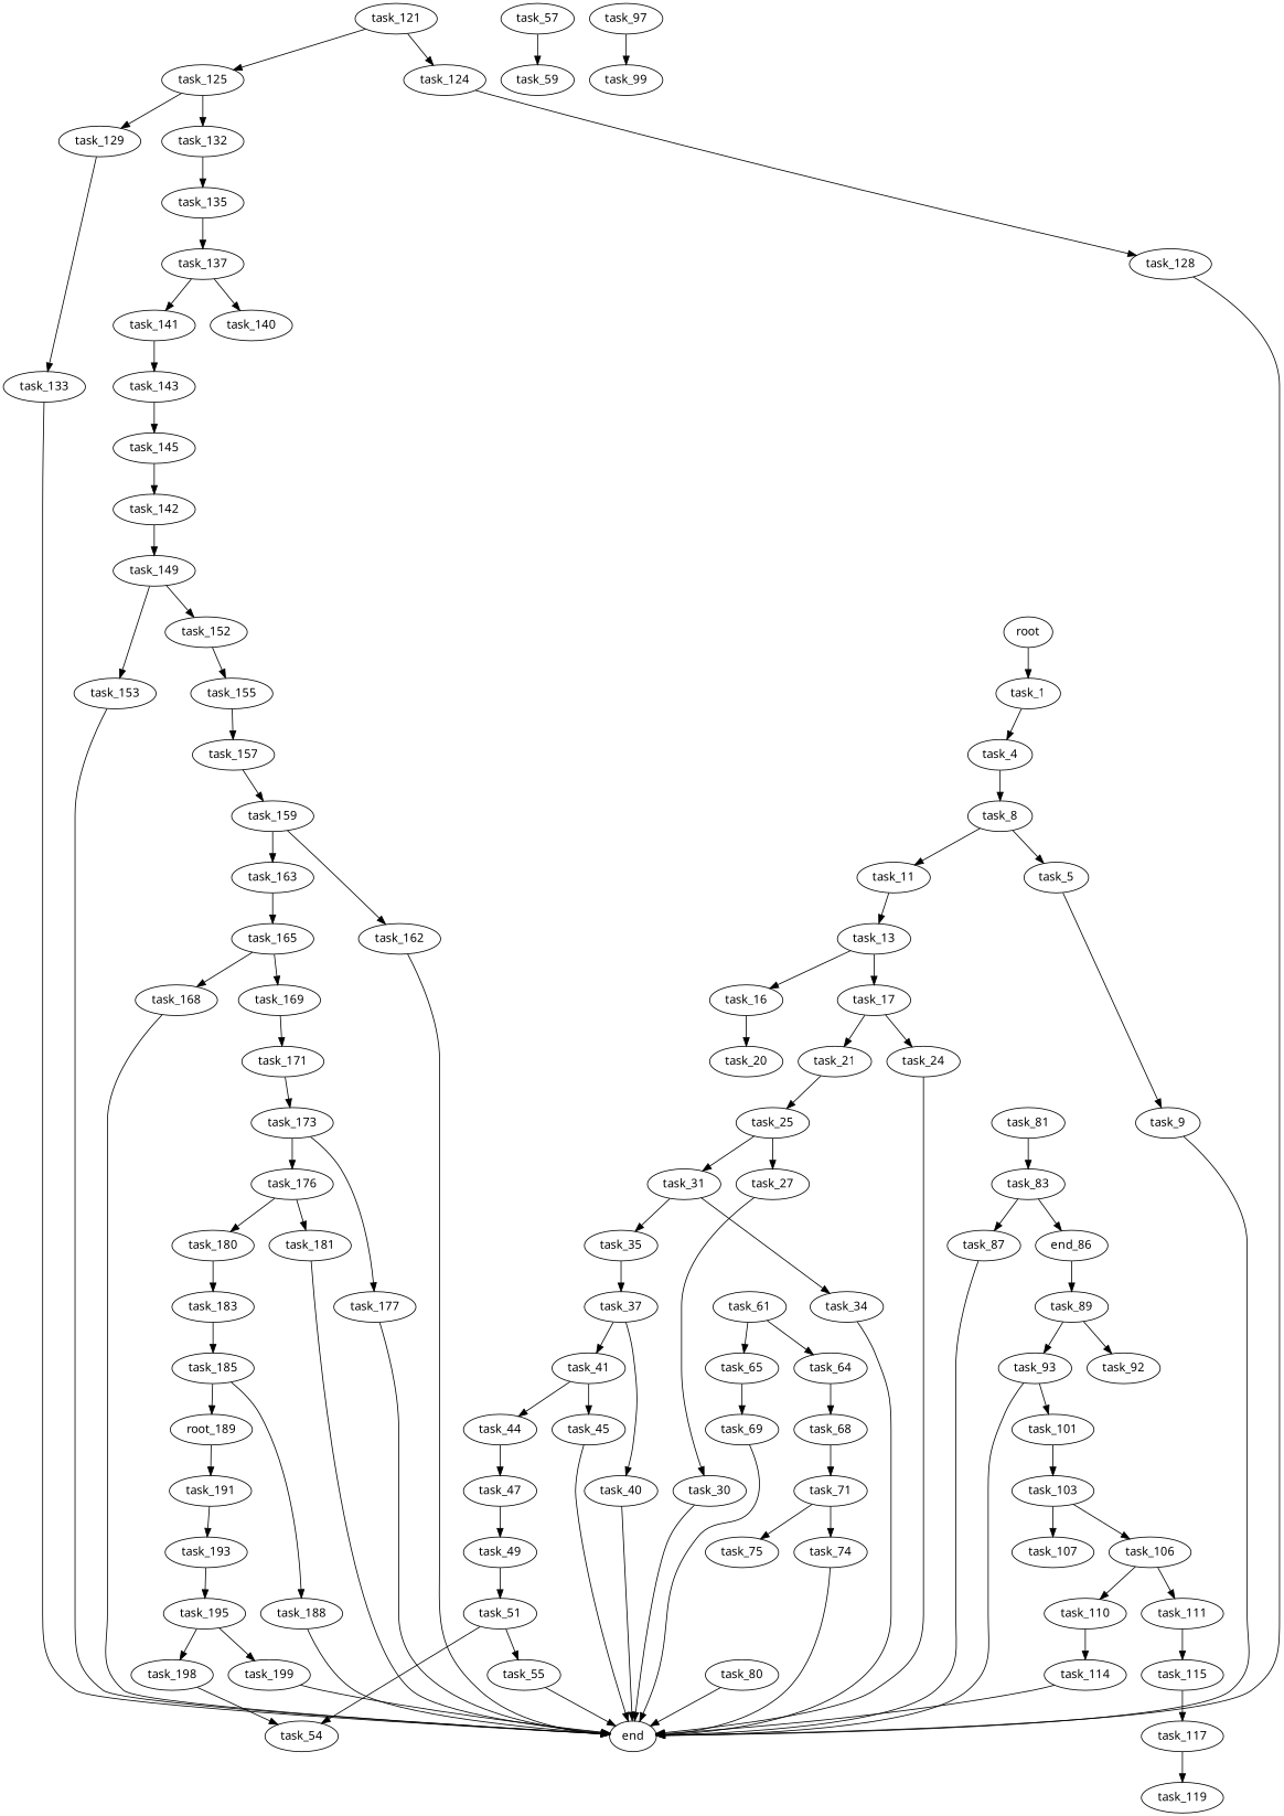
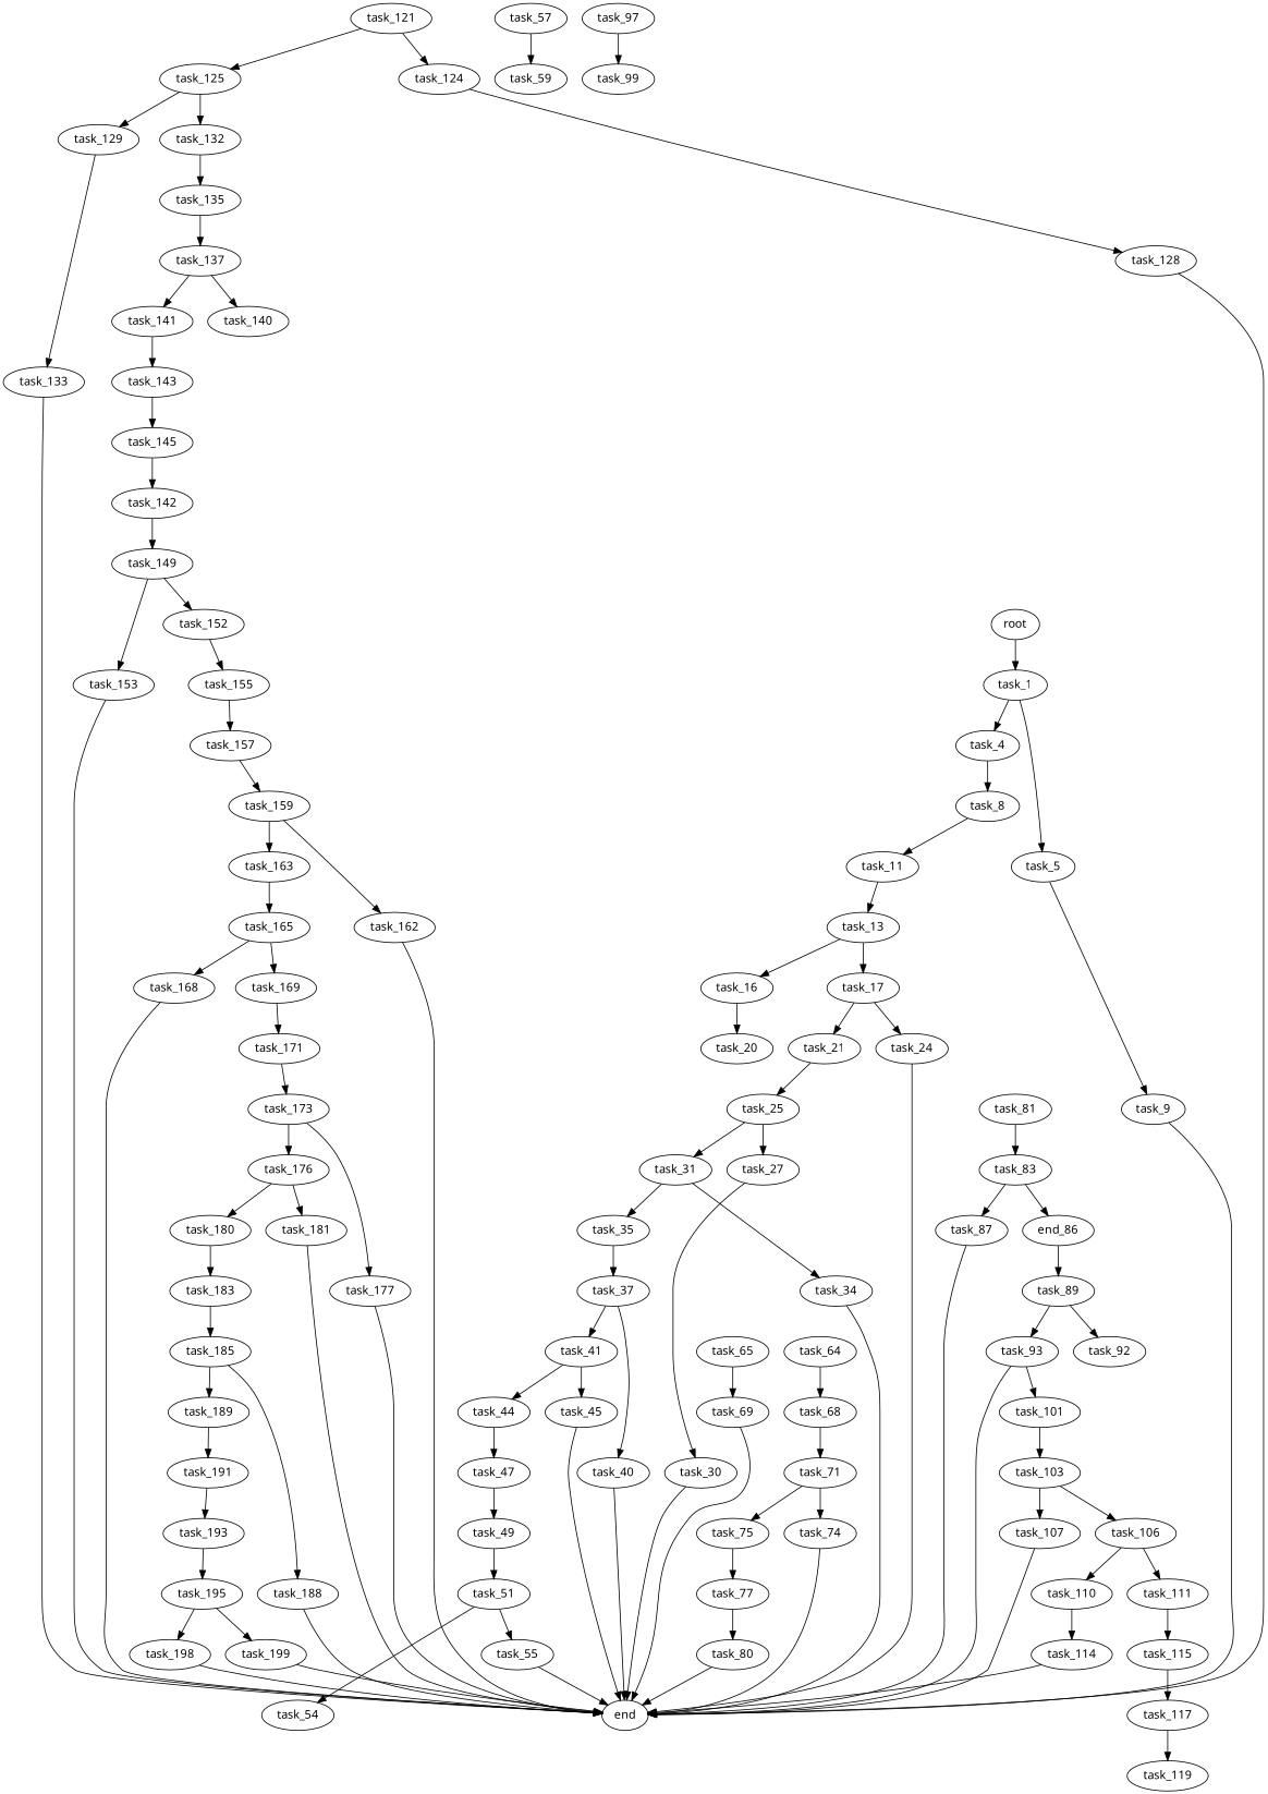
  digraph {
    fontname="Noto Sans"
    node [fontname="Noto Sans"]
    edge [fontname="Noto Sans"]
    root
    task_1
    task_4
    task_5
    task_8
    task_9
    task_11
    end
    task_13
    task_16
    task_17
    task_20
    task_21
    task_24
    task_25
    task_27
    task_31
    task_30
    task_34
    task_35
    task_37
    task_40
    task_41
    task_44
    task_45
    task_47
    task_49
    task_51
    task_54
    task_55
    task_57
    task_59
-   task_61
    task_64
    task_65
    task_68
    task_69
    task_71
    task_74
    task_75
+   task_77
    task_80
    task_81
    task_83
    n45 [label=end_86]
    task_87
    task_89
    task_92
    task_93
    task_101
    task_97
    task_99
    task_103
    task_106
    task_107
    task_110
    task_111
    task_114
    task_115
    task_117
    task_119
    task_121
    task_124
    task_125
    task_128
    task_129
    task_132
    task_133
    task_135
    task_137
    task_140
    task_141
    task_143
    task_145
    n75 [label=task_142]
    task_149
    task_152
    task_153
    task_155
    task_157
    task_159
    task_162
    task_163
    task_165
    task_168
    task_169
    task_171
    task_173
    task_176
    task_177
    task_180
    task_181
    task_183
    task_185
    task_188
-   task_189 [label=root_189]
+   task_189
    task_191
    task_193
    task_195
    task_198
    task_199
    root -> task_1
    task_1 -> task_4
-   task_8 -> task_5
+   task_1 -> task_5
    task_4 -> task_8
    task_5 -> task_9
    task_8 -> task_11
    task_9 -> end
    task_11 -> task_13
    task_13 -> task_16
    task_13 -> task_17
    task_16 -> task_20
    task_17 -> task_21
    task_17 -> task_24
    task_21 -> task_25
    task_24 -> end
    task_25 -> task_27
    task_25 -> task_31
    task_27 -> task_30
    task_31 -> task_34
    task_31 -> task_35
    task_30 -> end
    task_34 -> end
    task_35 -> task_37
    task_37 -> task_40
    task_37 -> task_41
    task_40 -> end
    task_41 -> task_44
    task_41 -> task_45
    task_44 -> task_47
    task_45 -> end
    task_47 -> task_49
    task_49 -> task_51
    task_51 -> task_54
    task_51 -> task_55
    task_55 -> end
    task_57 -> task_59
-   task_61 -> task_64
-   task_61 -> task_65
    task_64 -> task_68
    task_65 -> task_69
    task_68 -> task_71
    task_69 -> end
    task_71 -> task_74
    task_71 -> task_75
    task_74 -> end
+   task_75 -> task_77
+   task_77 -> task_80
    task_80 -> end
    task_81 -> task_83
    task_83 -> n45
    task_83 -> task_87
    n45 -> task_89
    task_87 -> end
    task_89 -> task_92
    task_89 -> task_93
    task_93 -> end
    task_93 -> task_101
    task_101 -> task_103
    task_97 -> task_99
    task_103 -> task_106
    task_103 -> task_107
    task_106 -> task_110
    task_106 -> task_111
+   task_107 -> end
    task_110 -> task_114
    task_111 -> task_115
    task_114 -> end
    task_115 -> task_117
    task_117 -> task_119
    task_121 -> task_124
    task_121 -> task_125
    task_124 -> task_128
    task_125 -> task_129
    task_125 -> task_132
    task_128 -> end
    task_129 -> task_133
    task_132 -> task_135
    task_133 -> end
    task_135 -> task_137
    task_137 -> task_140
    task_137 -> task_141
    task_141 -> task_143
    task_143 -> task_145
    task_145 -> n75
    n75 -> task_149
    task_149 -> task_152
    task_149 -> task_153
    task_152 -> task_155
    task_153 -> end
    task_155 -> task_157
    task_157 -> task_159
    task_159 -> task_162
    task_159 -> task_163
    task_162 -> end
    task_163 -> task_165
    task_165 -> task_168
    task_165 -> task_169
    task_168 -> end
    task_169 -> task_171
    task_171 -> task_173
    task_173 -> task_176
    task_173 -> task_177
    task_176 -> task_180
    task_176 -> task_181
    task_177 -> end
    task_180 -> task_183
    task_181 -> end
    task_183 -> task_185
    task_185 -> task_188
    task_185 -> task_189
    task_188 -> end
    task_189 -> task_191
    task_191 -> task_193
    task_193 -> task_195
    task_195 -> task_198
    task_195 -> task_199
-   task_198 -> task_54
+   task_198 -> end
    task_199 -> end
  }
